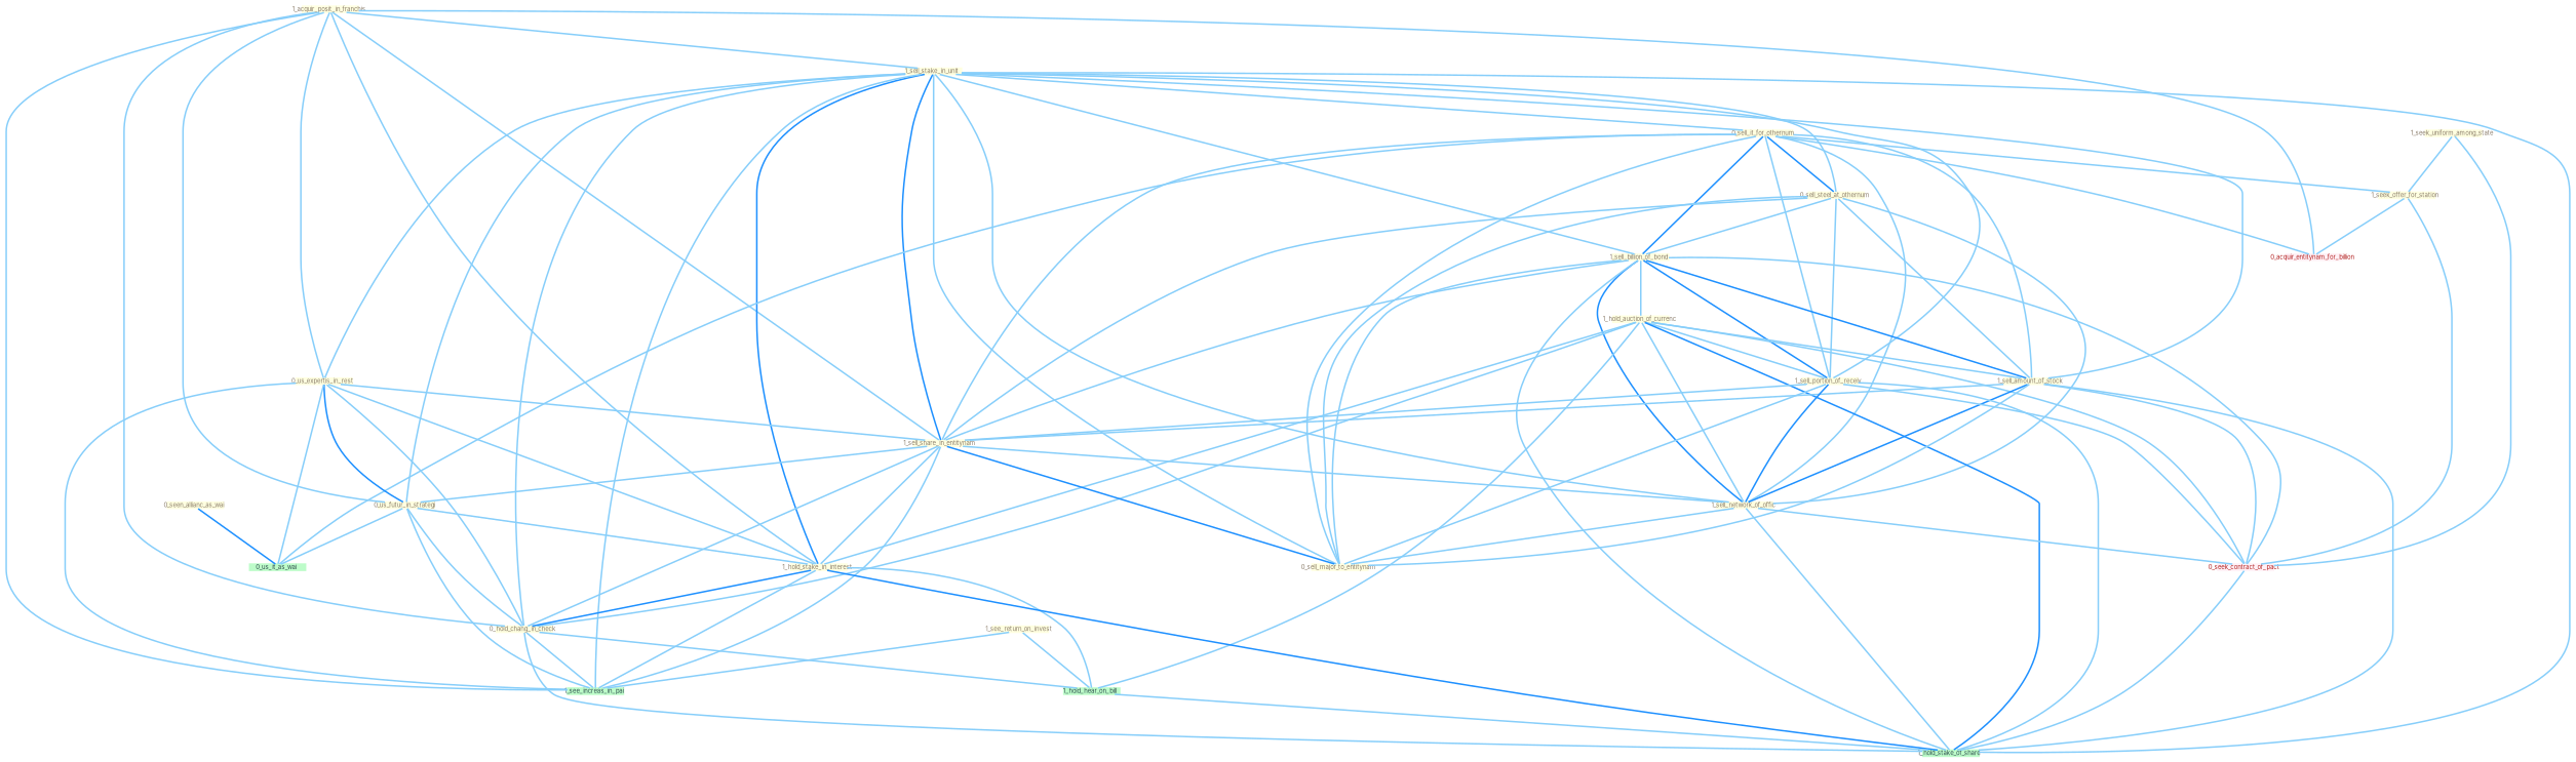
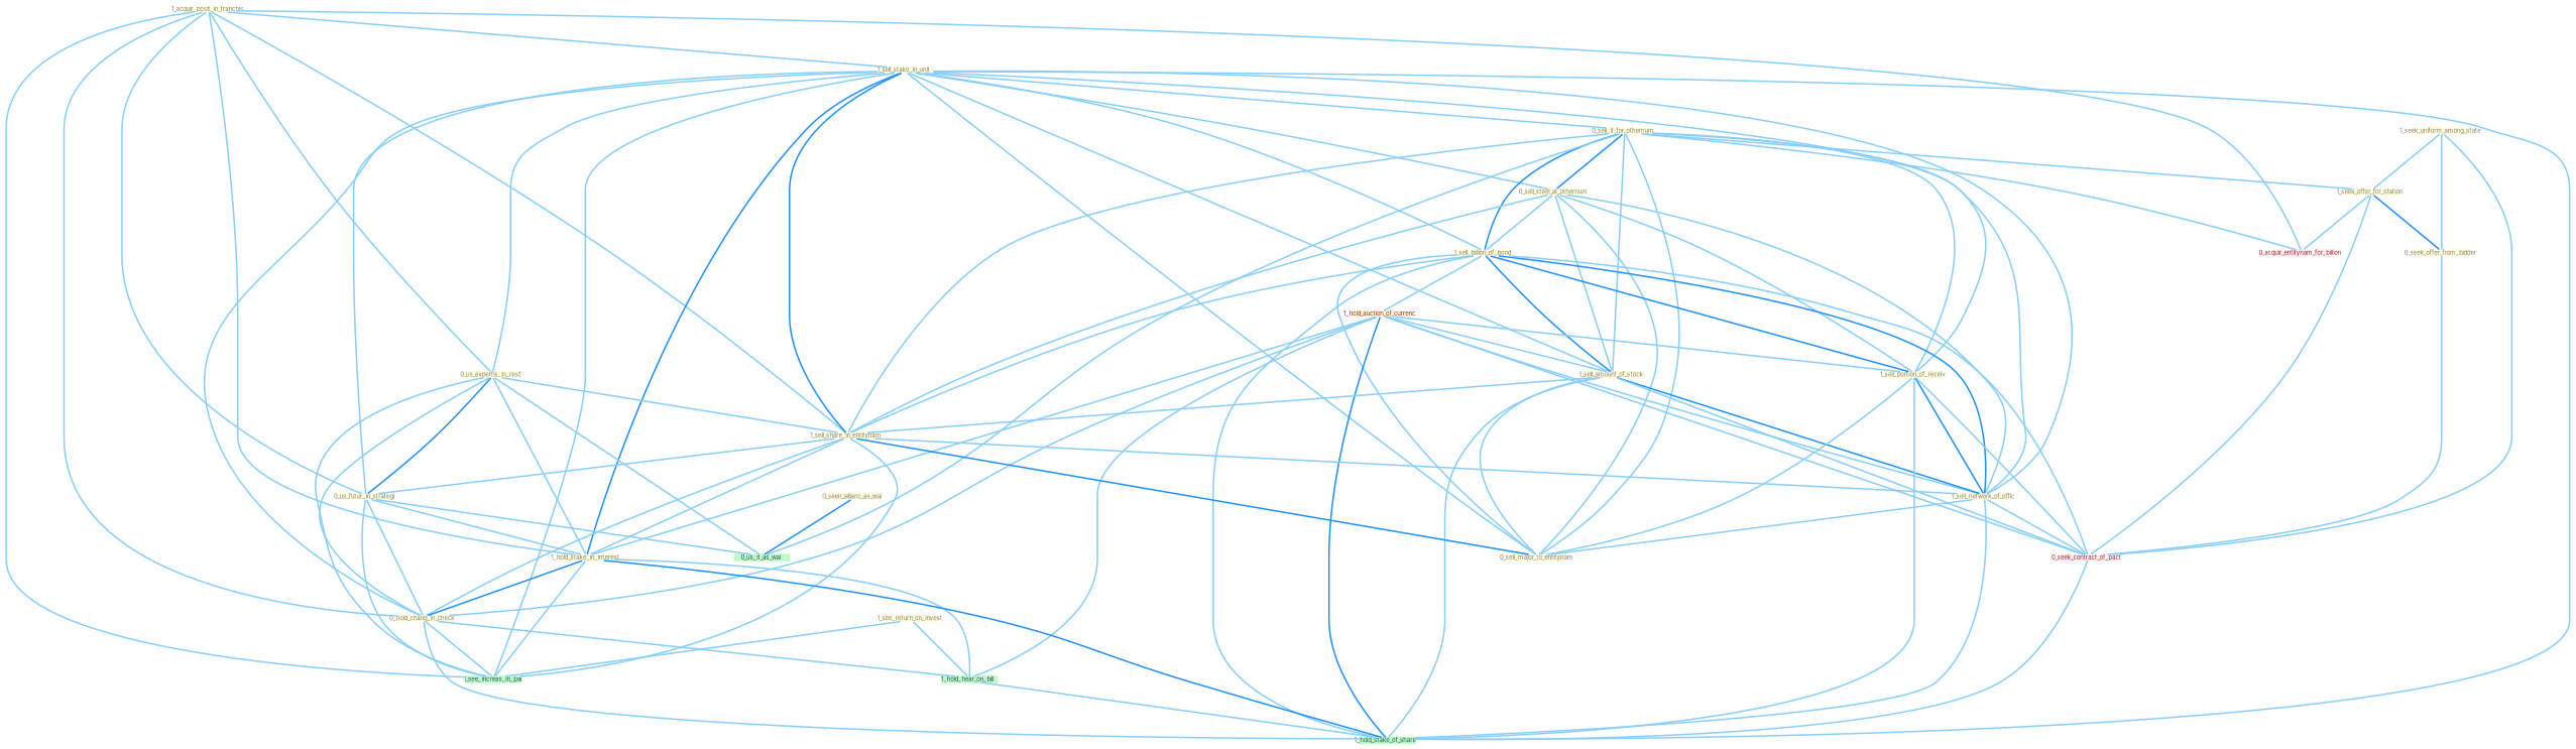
  graph {
    fontname=Inter
    node [color="#ffffe0" fixedsize=true fontcolor="#8b7d6b" fontname=Inter fontsize=4 shape=polygon style=filled]
    edge [color="#87cefa" fontname=Inter w=1]
    "1_acquir_posit_in_franchis " [height=.06 width=.5]
    "1_see_return_on_invest " [height=.06 width=.5]
    "1_sell_stake_in_unit " [height=.06 width=.5]
    "1_seek_uniform_among_state " [height=.06 width=.5]
    "0_seen_allianc_as_wai " [height=.06 width=.5]
    "0_sell_it_for_othernum " [height=.06 width=.5]
    "0_sell_steel_at_othernum " [height=.06 width=.5]
    "1_sell_billion_of_bond " [height=.06 width=.5]
-   "1_hold_auction_of_currenc " [height=.06 width=.5]
+   "1_hold_auction_of_currenc " [fontcolor="#b22222" height=.06 width=.5]
    "1_seek_offer_for_station " [height=.06 width=.5]
    "1_sell_amount_of_stock " [height=.06 width=.5]
    "1_sell_portion_of_receiv " [height=.06 width=.5]
    "0_us_expertis_in_rest " [height=.06 width=.5]
    "1_sell_share_in_entitynam " [height=.06 width=.5]
+   "0_seek_offer_from_bidder " [height=.06 width=.5]
    "1_sell_network_of_offic " [height=.06 width=.5]
    "0_sell_major_to_entitynam " [height=.06 width=.5]
    "0_us_futur_in_strategi " [height=.06 width=.5]
    "1_hold_stake_in_interest " [height=.06 width=.5]
    "0_hold_chang_in_check " [height=.06 width=.5]
    "0_seek_contract_of_pact " [color="#fff0f5" fontcolor="#b22222" height=.06 width=.5]
    "0_acquir_entitynam_for_billion " [color="#fff0f5" fontcolor="#b22222" height=.06 width=.5]
    "1_see_increas_in_pai " [color="#BDFCC9" fontcolor="#2f4f4f" height=.06 width=.5]
    "1_hold_hear_on_bill " [color="#BDFCC9" fontcolor="#2f4f4f" height=.06 width=.5]
    "1_hold_stake_of_share " [color="#BDFCC9" fontcolor="#2f4f4f" height=.06 width=.5]
    "0_us_it_as_wai " [color="#BDFCC9" fontcolor="#2f4f4f" height=.06 width=.5]
    subgraph sub_1 {
      "1_acquir_posit_in_franchis "
      "1_see_return_on_invest "
      "1_sell_stake_in_unit "
      "1_seek_uniform_among_state "
      "0_seen_allianc_as_wai "
      "0_sell_it_for_othernum "
      "0_sell_steel_at_othernum "
      "1_sell_billion_of_bond "
      "1_hold_auction_of_currenc "
      "1_seek_offer_for_station "
      "1_sell_amount_of_stock "
      "1_sell_portion_of_receiv "
      "0_us_expertis_in_rest "
      "1_sell_share_in_entitynam "
+     "0_seek_offer_from_bidder "
      "1_sell_network_of_offic "
      "0_sell_major_to_entitynam "
      "0_us_futur_in_strategi "
      "1_hold_stake_in_interest "
      "0_hold_chang_in_check "
    }
    subgraph sub_2 {
      "0_seek_contract_of_pact "
      "0_acquir_entitynam_for_billion "
    }
    "1_acquir_posit_in_franchis " -- "1_sell_stake_in_unit "
    "1_acquir_posit_in_franchis " -- "0_us_expertis_in_rest "
    "1_acquir_posit_in_franchis " -- "1_sell_share_in_entitynam "
    "1_acquir_posit_in_franchis " -- "0_us_futur_in_strategi "
    "1_acquir_posit_in_franchis " -- "1_hold_stake_in_interest "
    "1_acquir_posit_in_franchis " -- "0_hold_chang_in_check "
    "1_acquir_posit_in_franchis " -- "0_acquir_entitynam_for_billion "
    "1_acquir_posit_in_franchis " -- "1_see_increas_in_pai "
    "1_see_return_on_invest " -- "1_see_increas_in_pai "
    "1_see_return_on_invest " -- "1_hold_hear_on_bill "
    "1_sell_stake_in_unit " -- "0_sell_it_for_othernum "
    "1_sell_stake_in_unit " -- "0_sell_steel_at_othernum "
    "1_sell_stake_in_unit " -- "1_sell_billion_of_bond "
    "1_sell_stake_in_unit " -- "1_sell_amount_of_stock "
    "1_sell_stake_in_unit " -- "1_sell_portion_of_receiv "
    "1_sell_stake_in_unit " -- "0_us_expertis_in_rest "
    "1_sell_stake_in_unit " -- "1_sell_share_in_entitynam " [color="#1e90ff" w=2]
    "1_sell_stake_in_unit " -- "1_sell_network_of_offic "
    "1_sell_stake_in_unit " -- "0_sell_major_to_entitynam "
    "1_sell_stake_in_unit " -- "0_us_futur_in_strategi "
    "1_sell_stake_in_unit " -- "1_hold_stake_in_interest " [color="#1e90ff" w=2]
    "1_sell_stake_in_unit " -- "0_hold_chang_in_check "
    "1_sell_stake_in_unit " -- "1_see_increas_in_pai "
    "1_sell_stake_in_unit " -- "1_hold_stake_of_share "
    "1_seek_uniform_among_state " -- "1_seek_offer_for_station "
+   "1_seek_uniform_among_state " -- "0_seek_offer_from_bidder "
    "1_seek_uniform_among_state " -- "0_seek_contract_of_pact "
    "0_seen_allianc_as_wai " -- "0_us_it_as_wai " [color="#1e90ff" w=2]
    "0_sell_it_for_othernum " -- "0_sell_steel_at_othernum " [color="#1e90ff" w=2]
    "0_sell_it_for_othernum " -- "1_sell_billion_of_bond " [color="#1e90ff"]
    "0_sell_it_for_othernum " -- "1_seek_offer_for_station "
    "0_sell_it_for_othernum " -- "1_sell_amount_of_stock "
    "0_sell_it_for_othernum " -- "1_sell_portion_of_receiv "
    "0_sell_it_for_othernum " -- "1_sell_share_in_entitynam "
    "0_sell_it_for_othernum " -- "1_sell_network_of_offic "
    "0_sell_it_for_othernum " -- "0_sell_major_to_entitynam "
    "0_sell_it_for_othernum " -- "0_acquir_entitynam_for_billion "
    "0_sell_it_for_othernum " -- "0_us_it_as_wai "
    "0_sell_steel_at_othernum " -- "1_sell_billion_of_bond "
    "0_sell_steel_at_othernum " -- "1_sell_amount_of_stock "
    "0_sell_steel_at_othernum " -- "1_sell_portion_of_receiv "
    "0_sell_steel_at_othernum " -- "1_sell_share_in_entitynam "
    "0_sell_steel_at_othernum " -- "1_sell_network_of_offic "
    "0_sell_steel_at_othernum " -- "0_sell_major_to_entitynam "
    "1_sell_billion_of_bond " -- "1_hold_auction_of_currenc "
    "1_sell_billion_of_bond " -- "1_sell_amount_of_stock " [color="#1e90ff" w=2]
    "1_sell_billion_of_bond " -- "1_sell_portion_of_receiv " [color="#1e90ff" w=2]
    "1_sell_billion_of_bond " -- "1_sell_share_in_entitynam "
    "1_sell_billion_of_bond " -- "1_sell_network_of_offic " [color="#1e90ff" w=2]
    "1_sell_billion_of_bond " -- "0_sell_major_to_entitynam "
    "1_sell_billion_of_bond " -- "0_seek_contract_of_pact "
    "1_sell_billion_of_bond " -- "1_hold_stake_of_share "
    "1_hold_auction_of_currenc " -- "1_sell_amount_of_stock "
    "1_hold_auction_of_currenc " -- "1_sell_portion_of_receiv "
    "1_hold_auction_of_currenc " -- "1_sell_network_of_offic "
    "1_hold_auction_of_currenc " -- "1_hold_stake_in_interest "
    "1_hold_auction_of_currenc " -- "0_hold_chang_in_check "
    "1_hold_auction_of_currenc " -- "0_seek_contract_of_pact "
    "1_hold_auction_of_currenc " -- "1_hold_hear_on_bill "
    "1_hold_auction_of_currenc " -- "1_hold_stake_of_share " [color="#1e90ff" w=2]
+   "1_seek_offer_for_station " -- "0_seek_offer_from_bidder " [color="#1e90ff" w=2]
    "1_seek_offer_for_station " -- "0_seek_contract_of_pact "
    "1_seek_offer_for_station " -- "0_acquir_entitynam_for_billion "
    "1_sell_amount_of_stock " -- "1_sell_share_in_entitynam "
    "1_sell_amount_of_stock " -- "1_sell_network_of_offic " [color="#1e90ff" w=2]
    "1_sell_amount_of_stock " -- "0_sell_major_to_entitynam "
    "1_sell_amount_of_stock " -- "0_seek_contract_of_pact "
    "1_sell_amount_of_stock " -- "1_hold_stake_of_share "
-   "1_sell_portion_of_receiv " -- "1_sell_share_in_entitynam "
    "1_sell_portion_of_receiv " -- "1_sell_network_of_offic " [color="#1e90ff" w=2]
    "1_sell_portion_of_receiv " -- "0_sell_major_to_entitynam "
    "1_sell_portion_of_receiv " -- "0_seek_contract_of_pact "
    "1_sell_portion_of_receiv " -- "1_hold_stake_of_share "
    "0_us_expertis_in_rest " -- "1_sell_share_in_entitynam "
    "0_us_expertis_in_rest " -- "0_us_futur_in_strategi " [color="#1e90ff" w=2]
    "0_us_expertis_in_rest " -- "1_hold_stake_in_interest "
    "0_us_expertis_in_rest " -- "0_hold_chang_in_check "
    "0_us_expertis_in_rest " -- "1_see_increas_in_pai "
    "0_us_expertis_in_rest " -- "0_us_it_as_wai "
    "1_sell_share_in_entitynam " -- "1_sell_network_of_offic "
    "1_sell_share_in_entitynam " -- "0_sell_major_to_entitynam " [color="#1e90ff" w=2]
    "1_sell_share_in_entitynam " -- "0_us_futur_in_strategi "
    "1_sell_share_in_entitynam " -- "1_hold_stake_in_interest "
    "1_sell_share_in_entitynam " -- "0_hold_chang_in_check "
    "1_sell_share_in_entitynam " -- "1_see_increas_in_pai "
+   "0_seek_offer_from_bidder " -- "0_seek_contract_of_pact "
    "1_sell_network_of_offic " -- "0_sell_major_to_entitynam "
    "1_sell_network_of_offic " -- "0_seek_contract_of_pact "
    "1_sell_network_of_offic " -- "1_hold_stake_of_share "
    "0_us_futur_in_strategi " -- "1_hold_stake_in_interest "
    "0_us_futur_in_strategi " -- "0_hold_chang_in_check "
    "0_us_futur_in_strategi " -- "1_see_increas_in_pai "
    "0_us_futur_in_strategi " -- "0_us_it_as_wai "
    "1_hold_stake_in_interest " -- "0_hold_chang_in_check " [color="#1e90ff" w=2]
    "1_hold_stake_in_interest " -- "1_see_increas_in_pai "
    "1_hold_stake_in_interest " -- "1_hold_hear_on_bill "
    "1_hold_stake_in_interest " -- "1_hold_stake_of_share " [color="#1e90ff" w=2]
    "0_hold_chang_in_check " -- "1_see_increas_in_pai "
    "0_hold_chang_in_check " -- "1_hold_hear_on_bill "
    "0_hold_chang_in_check " -- "1_hold_stake_of_share "
    "0_seek_contract_of_pact " -- "1_hold_stake_of_share "
    "1_hold_hear_on_bill " -- "1_hold_stake_of_share "
  }
